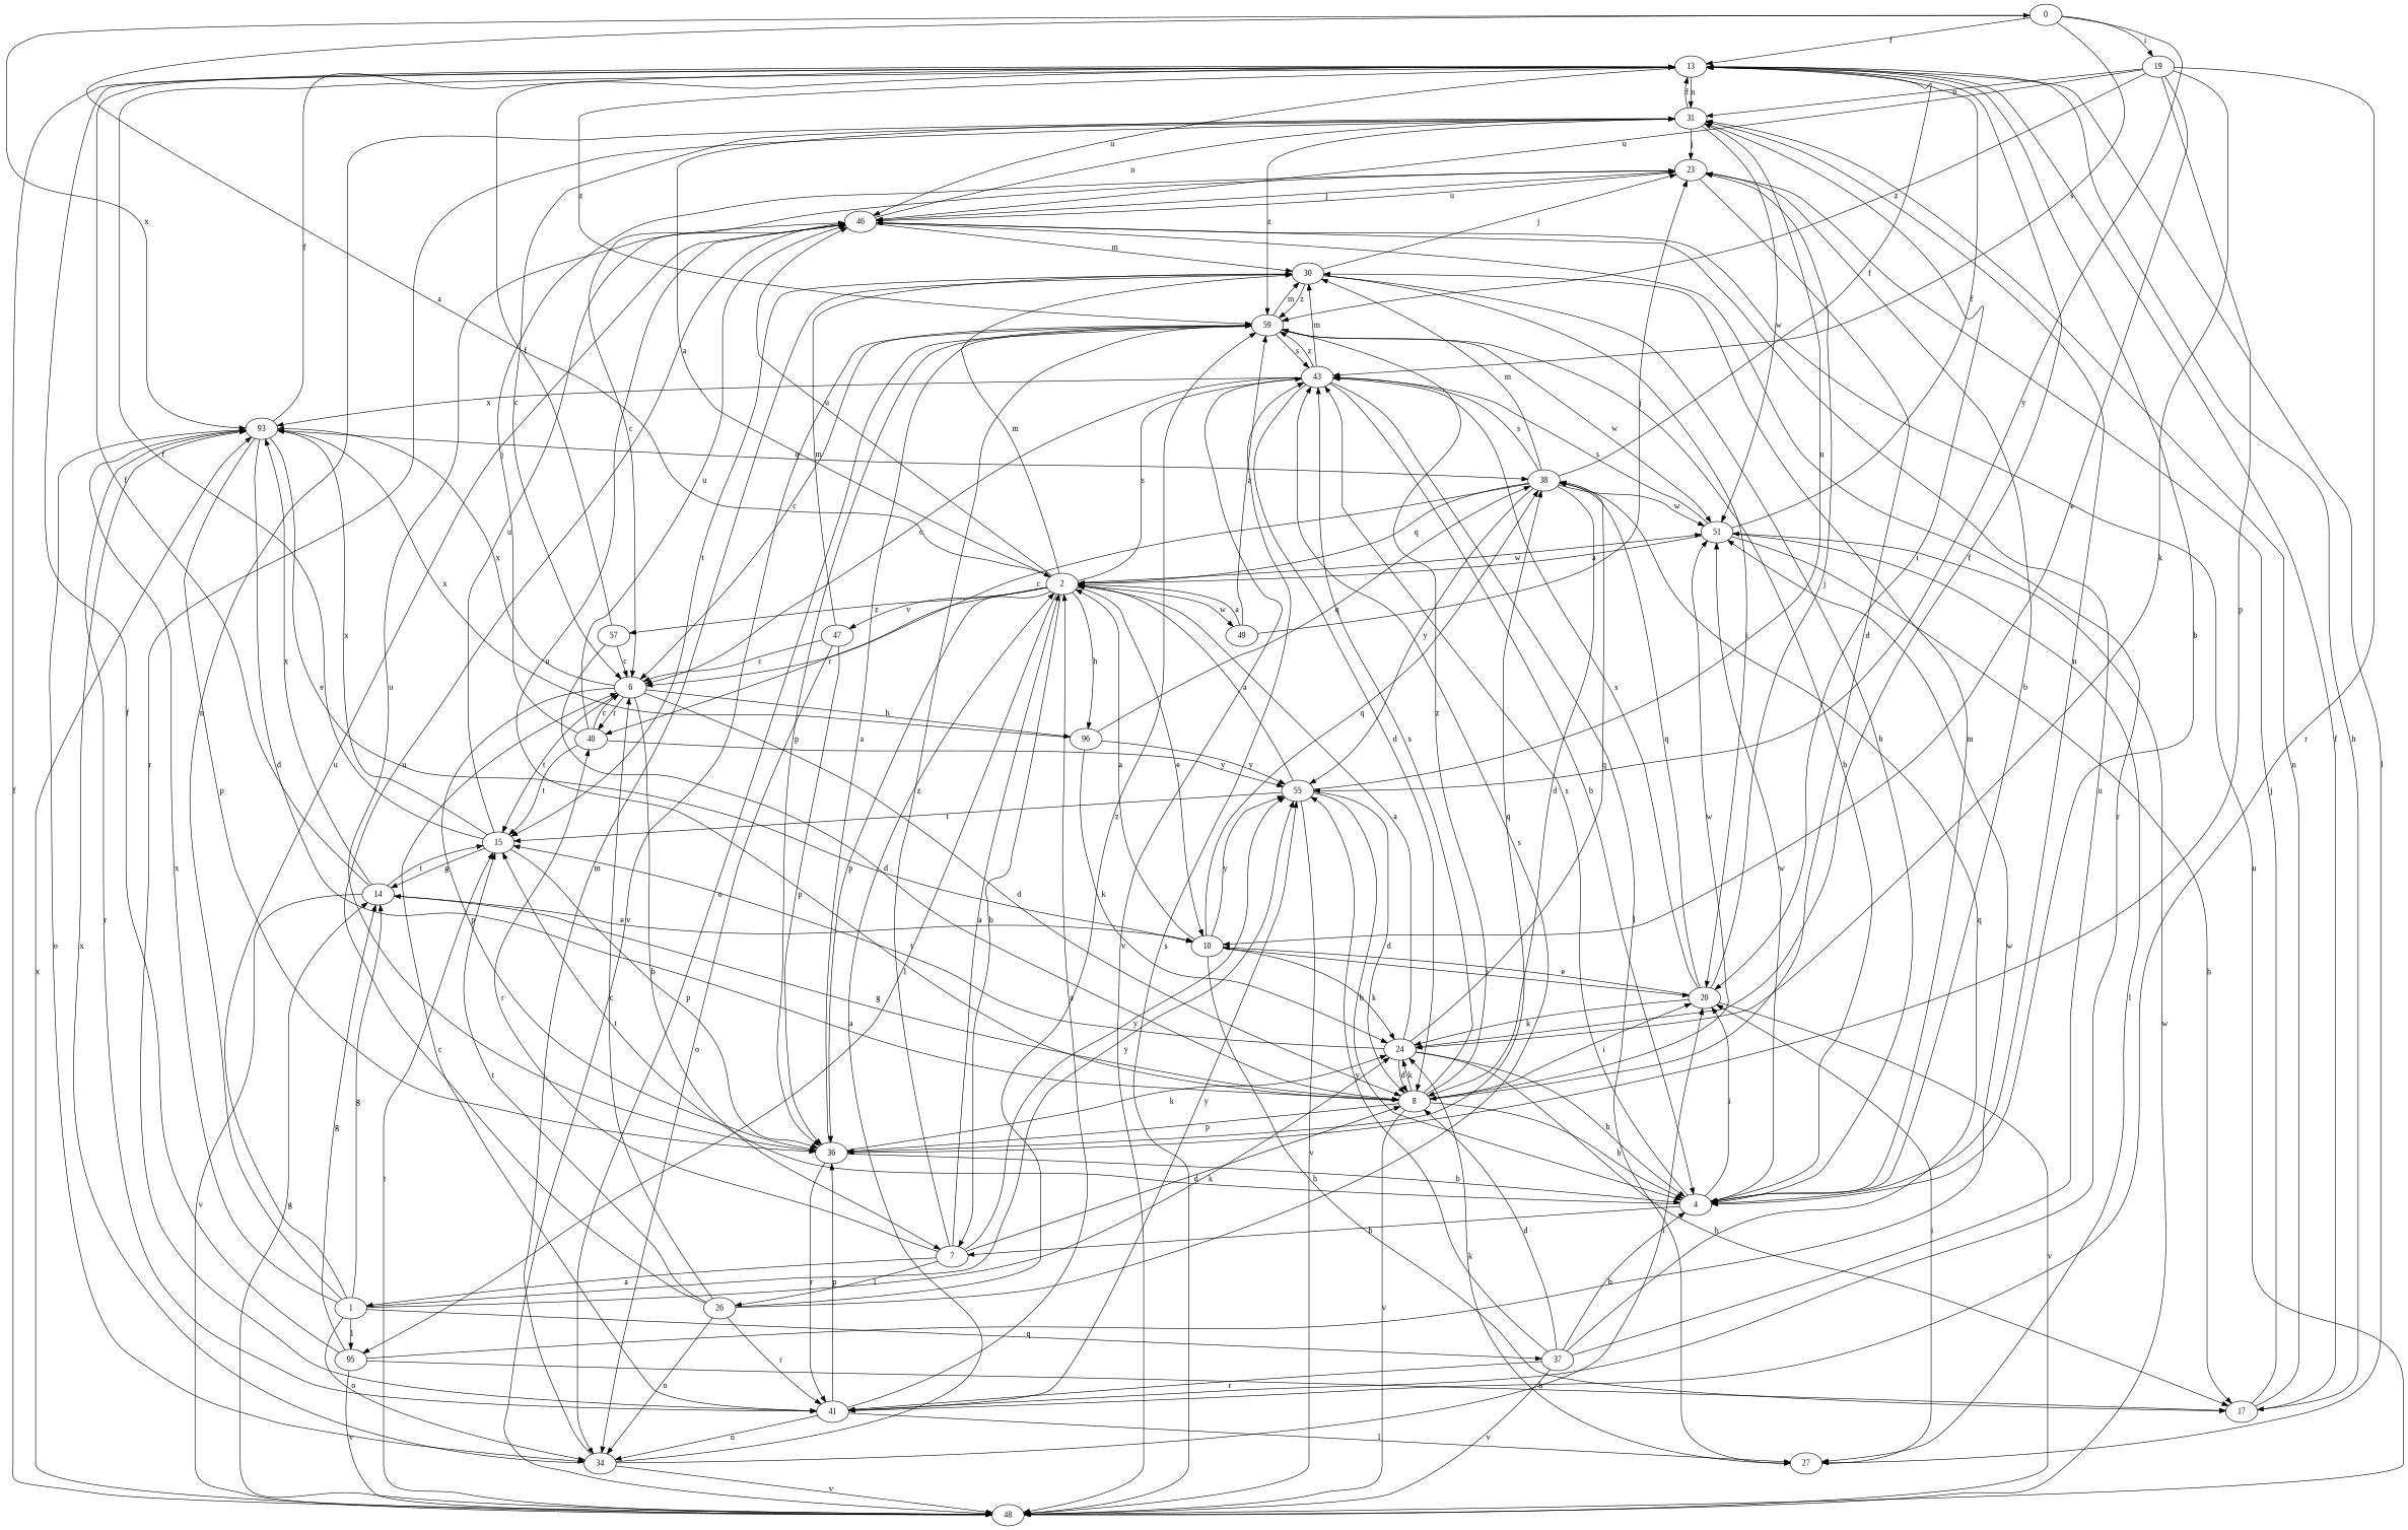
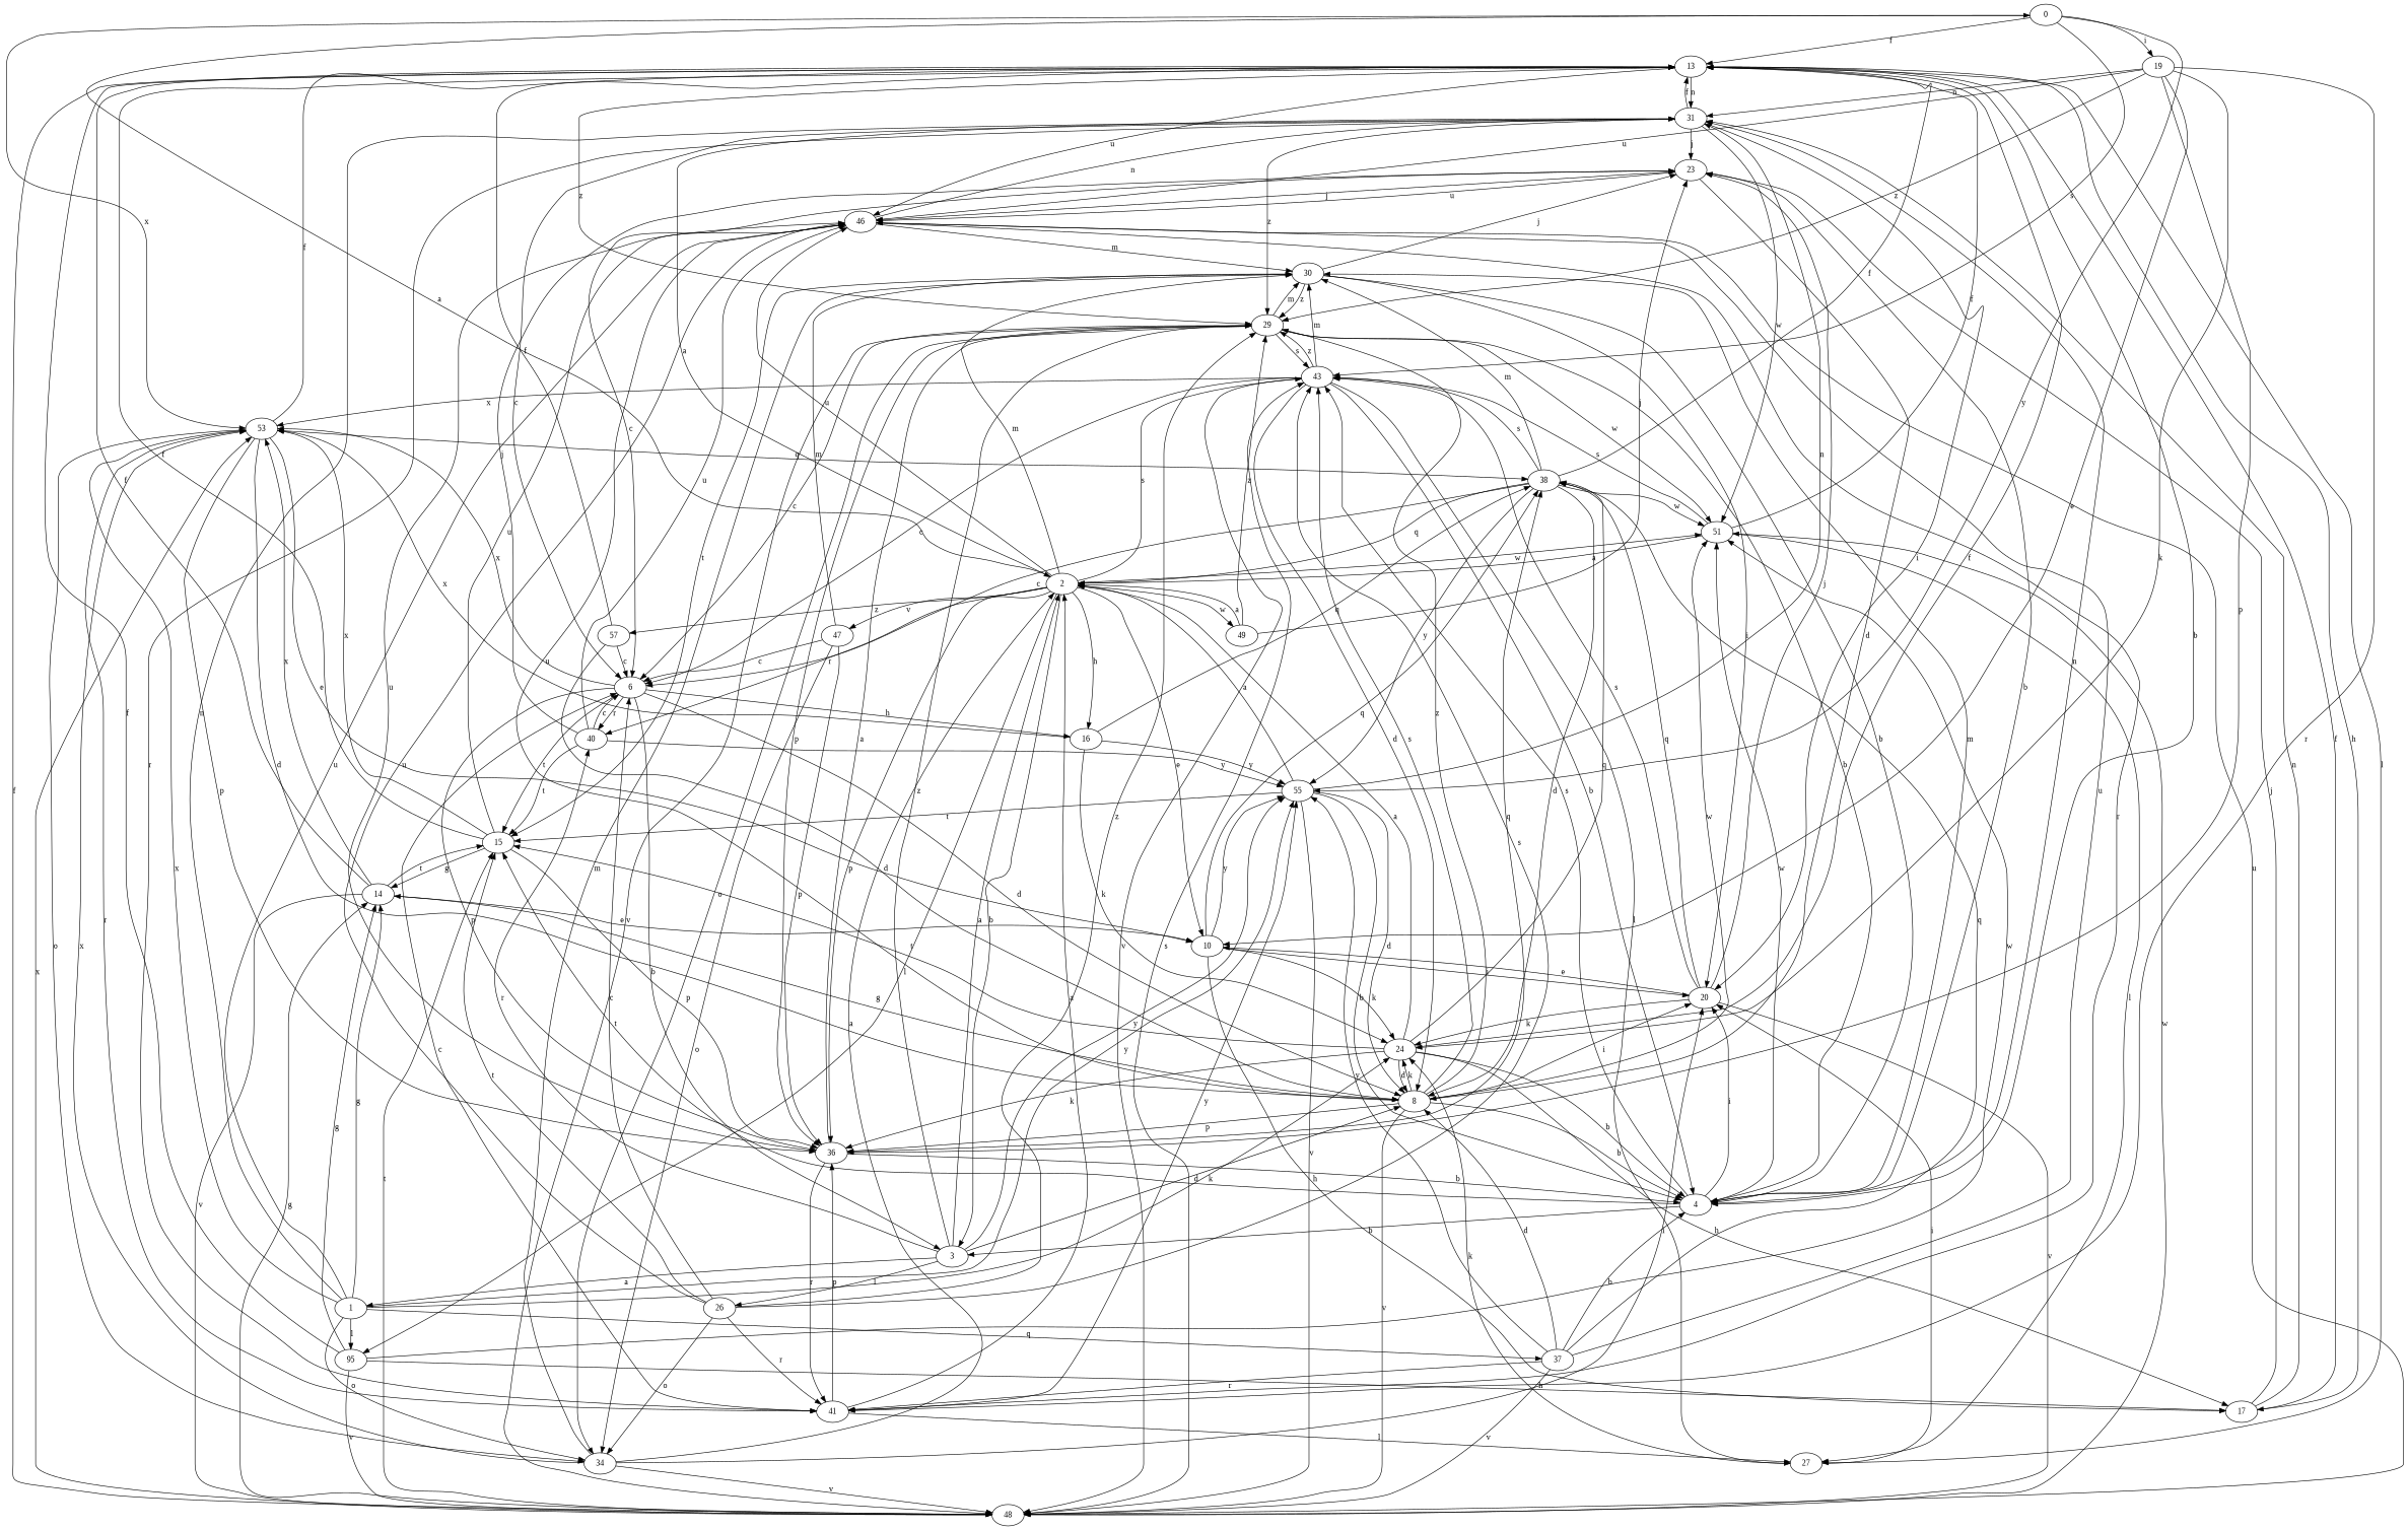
  strict digraph {
    fontname="Liberation Serif"
    node [fontname="Liberation Serif"]
    edge [fontname="Liberation Serif"]
    0
    13
    19
    43
-   53 [label=93]
+   53
    55
    31
    46
-   59
+   59 [label=29]
    4
    17
    27
    24
    10
    36
    41
    30
    8
    6
    48
    34
    38
    2
    n24 [label=15]
    1
    14
    n27 [label=95]
    37
    51
    20
    23
-   3 [label=7]
-   16 [label=96]
+   3
+   16
    40
    47
    49
    57
    26
    0 -> 13 [label=f]
    0 -> 19 [label=i]
    0 -> 43 [label=s]
    0 -> 53 [label=x]
    0 -> 55 [label=y]
    13 -> 31 [label=n]
    13 -> 46 [label=u]
    13 -> 59 [label=z]
    13 -> 4 [label=b]
    13 -> 17 [label=h]
    13 -> 27 [label=l]
    19 -> 31 [label=n]
    19 -> 46 [label=u]
    19 -> 59 [label=z]
    19 -> 24 [label=k]
    19 -> 10 [label=e]
    19 -> 36 [label=p]
    19 -> 41 [label=r]
    43 -> 53 [label=x]
    43 -> 59 [label=z]
    43 -> 4 [label=b]
    43 -> 27 [label=l]
    43 -> 30 [label=m]
    43 -> 8 [label=d]
    43 -> 6 [label=c]
    43 -> 48 [label=v]
    53 -> 13 [label=f]
    53 -> 10 [label=e]
    53 -> 36 [label=p]
    53 -> 41 [label=r]
    53 -> 8 [label=d]
    53 -> 34 [label=o]
    53 -> 38 [label=q]
    55 -> 31 [label=n]
    55 -> 4 [label=b]
    55 -> 8 [label=d]
    55 -> 48 [label=v]
    55 -> 2 [label=a]
    55 -> n24 [label=t]
    31 -> 13 [label=f]
    31 -> 59 [label=z]
    31 -> 41 [label=r]
    31 -> 6 [label=c]
    31 -> 2 [label=a]
    31 -> 51 [label=w]
    31 -> 20 [label=i]
    31 -> 23 [label=j]
    46 -> 31 [label=n]
    46 -> 41 [label=r]
    46 -> 30 [label=m]
    46 -> 23 [label=j]
    59 -> 43 [label=s]
    59 -> 4 [label=b]
    59 -> 36 [label=p]
    59 -> 30 [label=m]
    59 -> 6 [label=c]
    59 -> 48 [label=v]
    59 -> 34 [label=o]
    59 -> 51 [label=w]
    4 -> 43 [label=s]
    4 -> 31 [label=n]
    4 -> 30 [label=m]
    4 -> n24 [label=t]
    4 -> 51 [label=w]
    4 -> 20 [label=i]
    4 -> 3 [label=b]
    17 -> 13 [label=f]
    17 -> 31 [label=n]
    17 -> 23 [label=j]
    27 -> 24 [label=k]
    27 -> 20 [label=i]
    24 -> 13 [label=f]
    24 -> 4 [label=b]
    24 -> 17 [label=h]
    24 -> 8 [label=d]
    24 -> 38 [label=q]
    24 -> 2 [label=a]
    24 -> n24 [label=t]
    10 -> 55 [label=y]
    10 -> 17 [label=h]
    10 -> 24 [label=k]
    10 -> 38 [label=q]
-   10 -> 2 [label=a]
    10 -> 20 [label=i]
    36 -> 46 [label=u]
    36 -> 59 [label=a]
    36 -> 4 [label=b]
-   36 -> 24 [label=k]
+   24 -> 36 [label=k]
    36 -> 41 [label=r]
    36 -> 38 [label=q]
    41 -> 55 [label=y]
    41 -> 27 [label=l]
    41 -> 36 [label=p]
    41 -> 6 [label=c]
-   41 -> 34 [label=o]
    41 -> 2 [label=a]
    30 -> 59 [label=z]
    30 -> 4 [label=b]
    30 -> n24 [label=t]
    30 -> 20 [label=i]
    30 -> 23 [label=j]
    8 -> 43 [label=s]
    8 -> 46 [label=u]
    8 -> 59 [label=z]
    8 -> 4 [label=b]
    8 -> 24 [label=k]
    8 -> 36 [label=p]
    8 -> 48 [label=v]
    8 -> 14 [label=g]
    8 -> 51 [label=w]
    8 -> 20 [label=i]
    6 -> 53 [label=x]
    6 -> 36 [label=p]
    6 -> 8 [label=d]
    6 -> n24 [label=t]
    6 -> 3 [label=b]
    6 -> 16 [label=h]
    6 -> 40 [label=r]
    48 -> 13 [label=f]
    48 -> 43 [label=s]
    48 -> 53 [label=x]
    48 -> 46 [label=u]
    48 -> n24 [label=t]
    48 -> 14 [label=g]
    48 -> 51 [label=w]
    34 -> 53 [label=x]
    34 -> 30 [label=m]
    34 -> 48 [label=v]
    34 -> 2 [label=a]
    34 -> 20 [label=i]
    38 -> 13 [label=f]
    38 -> 43 [label=s]
    38 -> 55 [label=y]
    38 -> 30 [label=m]
    38 -> 8 [label=d]
    38 -> 6 [label=c]
    38 -> 2 [label=q]
    38 -> 51 [label=w]
    2 -> 0 [label=a]
    2 -> 43 [label=s]
    2 -> 46 [label=u]
    2 -> 10 [label=e]
    2 -> 36 [label=p]
    2 -> 30 [label=m]
    2 -> n27 [label=l]
    2 -> 51 [label=w]
    2 -> 3 [label=b]
    2 -> 16 [label=h]
    2 -> 40 [label=r]
    2 -> 47 [label=v]
    2 -> 49 [label=w]
    2 -> 57 [label=z]
    n24 -> 13 [label=f]
    n24 -> 53 [label=x]
    n24 -> 46 [label=u]
    n24 -> 36 [label=p]
    n24 -> 14 [label=g]
    1 -> 53 [label=x]
    1 -> 55 [label=y]
    1 -> 31 [label=n]
    1 -> 46 [label=u]
    1 -> 24 [label=k]
    1 -> 34 [label=o]
    1 -> 14 [label=g]
    1 -> n27 [label=l]
    1 -> 37 [label=q]
    14 -> 13 [label=f]
    14 -> 53 [label=x]
    14 -> 10 [label=e]
    14 -> 48 [label=v]
    14 -> n24 [label=t]
    n27 -> 13 [label=f]
    n27 -> 17 [label=h]
    n27 -> 48 [label=v]
    n27 -> 14 [label=g]
    n27 -> 51 [label=w]
    37 -> 55 [label=y]
    37 -> 46 [label=u]
    37 -> 4 [label=b]
    37 -> 41 [label=r]
    37 -> 8 [label=d]
    37 -> 48 [label=v]
    37 -> 38 [label=q]
    51 -> 13 [label=f]
    51 -> 43 [label=s]
-   51 -> 17 [label=h]
    51 -> 27 [label=l]
    51 -> 2 [label=a]
    20 -> 43 [label=s]
    20 -> 24 [label=k]
    20 -> 10 [label=e]
    20 -> 48 [label=v]
    20 -> 38 [label=q]
    20 -> 23 [label=j]
    23 -> 46 [label=u]
    23 -> 4 [label=b]
    23 -> 8 [label=d]
    23 -> 6 [label=c]
    3 -> 55 [label=y]
    3 -> 59 [label=z]
    3 -> 8 [label=d]
    3 -> 2 [label=a]
    3 -> 1 [label=a]
    3 -> 40 [label=r]
    3 -> 26 [label=l]
    16 -> 53 [label=x]
    16 -> 55 [label=y]
    16 -> 24 [label=k]
    16 -> 38 [label=q]
    40 -> 55 [label=y]
    40 -> 46 [label=u]
    40 -> 6 [label=c]
    40 -> n24 [label=t]
    40 -> 23 [label=j]
    47 -> 36 [label=p]
    47 -> 30 [label=m]
    47 -> 6 [label=c]
    47 -> 34 [label=o]
    49 -> 59 [label=z]
    49 -> 2 [label=a]
    49 -> 23 [label=j]
    57 -> 13 [label=f]
    57 -> 8 [label=d]
    57 -> 6 [label=c]
    26 -> 43 [label=s]
    26 -> 46 [label=u]
    26 -> 59 [label=z]
    26 -> 41 [label=r]
    26 -> 6 [label=c]
    26 -> 34 [label=o]
    26 -> n24 [label=t]
  }
